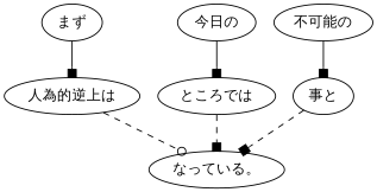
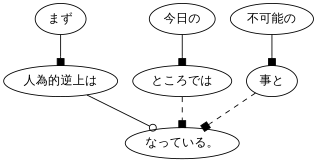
  digraph {
    edge [arrowhead=box style=solid]
    n1 [label="まず"]
    n2 [label="人為的逆上は"]
    n3 [label="なっている。"]
    n4 [label="今日の"]
    n5 [label="ところでは"]
    n6 [label="不可能の"]
    n7 [label="事と"]
    n1 -> n2
-   n2 -> n3 [arrowhead=odot style=dashed]
+   n2 -> n3 [arrowhead=odot]
    n4 -> n5
    n5 -> n3 [style=dashed]
    n6 -> n7
    n7 -> n3 [style=dashed]
  }
